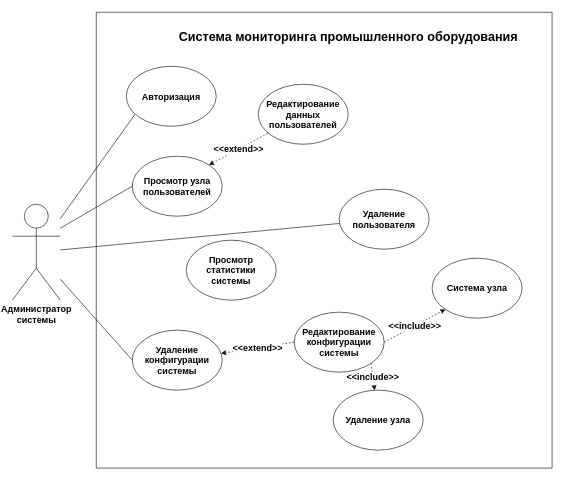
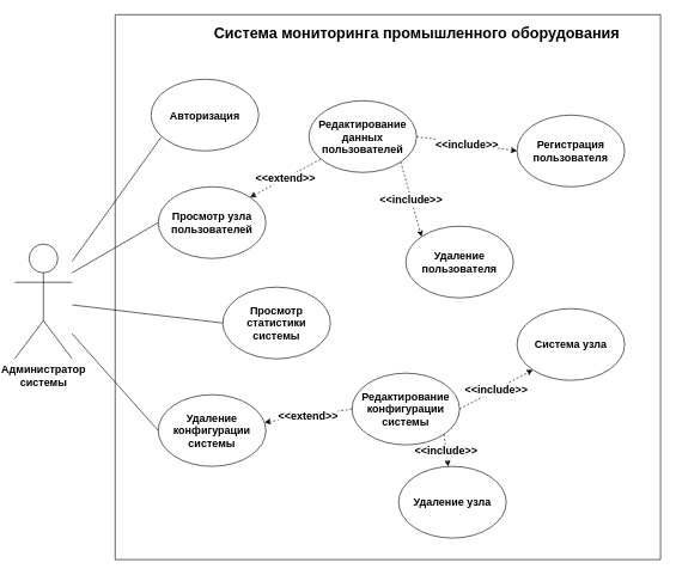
  <mxCell id="0" />
  <mxCell id="1" parent="0" />
  <mxCell id="2" style="rounded=0;orthogonalLoop=1;jettySize=auto;html=1;entryX=0;entryY=0.5;entryDx=0;entryDy=0;endArrow=none;endFill=0;fontSize=15;fontStyle=1" parent="1" target="8" edge="1"><mxGeometry relative="1" as="geometry"><mxPoint x="100" y="380" as="sourcePoint" /></mxGeometry></mxCell>
- <mxCell id="3" style="edgeStyle=none;rounded=0;orthogonalLoop=1;jettySize=auto;html=1;endArrow=none;endFill=0;fontSize=15;fontStyle=1;" parent="1" source="4" target="11" edge="1"><mxGeometry relative="1" as="geometry"><mxPoint x="120" y="393" as="sourcePoint" /></mxGeometry></mxCell>
+ <mxCell id="3" style="edgeStyle=none;rounded=0;orthogonalLoop=1;jettySize=auto;html=1;entryX=0;entryY=0.5;entryDx=0;entryDy=0;endArrow=none;endFill=0;fontSize=15;fontStyle=1" parent="1" source="4" target="9" edge="1"><mxGeometry relative="1" as="geometry"><mxPoint x="120" y="393" as="sourcePoint" /></mxGeometry></mxCell>
  <mxCell id="4" value="Администратор&lt;br style=&quot;font-size: 15px;&quot;&gt;системы" style="shape=umlActor;verticalLabelPosition=bottom;verticalAlign=top;html=1;outlineConnect=0;fontSize=15;fontStyle=1" parent="1" vertex="1"><mxGeometry x="20" y="340" width="80" height="160" as="geometry" /></mxCell>
  <mxCell id="5" value="" style="swimlane;startSize=0;fontSize=15;fontStyle=1" parent="1" vertex="1"><mxGeometry x="160" y="20" width="760" height="760" as="geometry" /></mxCell>
- <mxCell id="6" value="&lt;font style=&quot;font-size: 21px&quot;&gt;Система мониторинга промышленного оборудования&lt;/font&gt;" style="text;html=1;align=center;verticalAlign=middle;resizable=0;points=[];autosize=1;strokeColor=none;fontSize=15;fontStyle=1" parent="5" vertex="1"><mxGeometry x="130" y="25" width="580" height="30" as="geometry" /></mxCell>
+ <mxCell id="6" value="&lt;font style=&quot;font-size: 21px&quot;&gt;Система мониторинга промышленного оборудования&lt;/font&gt;" style="text;html=1;align=center;verticalAlign=middle;resizable=0;points=[];autosize=1;strokeColor=none;fontSize=15;fontStyle=1" parent="5" vertex="1"><mxGeometry x="130" y="10" width="580" height="30" as="geometry" /></mxCell>
  <mxCell id="7" value="&amp;lt;&amp;lt;extend&amp;gt;&amp;gt;" style="edgeStyle=none;rounded=0;orthogonalLoop=1;jettySize=auto;html=1;exitX=1;exitY=0;exitDx=0;exitDy=0;dashed=1;endArrow=none;endFill=0;startArrow=classic;startFill=1;fontSize=15;fontStyle=1" parent="5" source="8" target="14" edge="1"><mxGeometry relative="1" as="geometry" /></mxCell>
  <mxCell id="8" value="Просмотр узла пользователей" style="ellipse;whiteSpace=wrap;html=1;fontSize=15;fontStyle=1" parent="5" vertex="1"><mxGeometry x="60" y="240" width="150" height="100" as="geometry" /></mxCell>
  <mxCell id="9" value="Просмотр статистики системы" style="ellipse;whiteSpace=wrap;html=1;fontSize=15;fontStyle=1" parent="5" vertex="1"><mxGeometry x="150" y="380" width="150" height="100" as="geometry" /></mxCell>
+ <mxCell id="10" value="Регистрация пользователя" style="ellipse;whiteSpace=wrap;html=1;fontSize=15;fontStyle=1" parent="5" vertex="1"><mxGeometry x="560" y="140" width="150" height="100" as="geometry" /></mxCell>
  <mxCell id="11" value="Удаление пользователя" style="ellipse;whiteSpace=wrap;html=1;fontSize=15;fontStyle=1" parent="5" vertex="1"><mxGeometry x="405" y="295" width="150" height="100" as="geometry" /></mxCell>
+ <mxCell id="12" value="&amp;lt;&amp;lt;include&amp;gt;&amp;gt;" style="edgeStyle=none;rounded=0;orthogonalLoop=1;jettySize=auto;html=1;exitX=1;exitY=0.5;exitDx=0;exitDy=0;entryX=0;entryY=0.5;entryDx=0;entryDy=0;dashed=1;startArrow=none;startFill=0;endArrow=classic;endFill=1;fontSize=15;fontStyle=1" parent="5" source="14" target="10" edge="1"><mxGeometry relative="1" as="geometry" /></mxCell>
+ <mxCell id="13" value="&amp;lt;&amp;lt;include&amp;gt;&amp;gt;" style="edgeStyle=none;rounded=0;orthogonalLoop=1;jettySize=auto;html=1;exitX=1;exitY=1;exitDx=0;exitDy=0;entryX=0;entryY=0;entryDx=0;entryDy=0;dashed=1;startArrow=none;startFill=0;endArrow=classic;endFill=1;fontSize=15;fontStyle=1" parent="5" source="14" target="11" edge="1"><mxGeometry relative="1" as="geometry" /></mxCell>
  <mxCell id="14" value="Редактирование данных пользователей" style="ellipse;whiteSpace=wrap;html=1;fontSize=15;fontStyle=1" parent="5" vertex="1"><mxGeometry x="270" y="120" width="150" height="100" as="geometry" /></mxCell>
  <mxCell id="15" value="Удаление конфигурации системы" style="ellipse;whiteSpace=wrap;html=1;fontSize=15;fontStyle=1" parent="5" vertex="1"><mxGeometry x="60" y="530" width="150" height="100" as="geometry" /></mxCell>
  <mxCell id="16" value="&lt;span style=&quot;font-weight: 700&quot;&gt;&amp;lt;&amp;lt;extend&amp;gt;&amp;gt;&lt;/span&gt;" style="edgeStyle=none;rounded=0;orthogonalLoop=1;jettySize=auto;html=1;exitX=0;exitY=0.5;exitDx=0;exitDy=0;fontSize=15;startArrow=none;startFill=0;endArrow=classic;endFill=1;dashed=1;" parent="5" source="19" target="15" edge="1"><mxGeometry relative="1" as="geometry" /></mxCell>
  <mxCell id="17" value="&lt;span style=&quot;font-weight: 700&quot;&gt;&amp;lt;&amp;lt;include&amp;gt;&amp;gt;&lt;/span&gt;" style="edgeStyle=none;rounded=0;orthogonalLoop=1;jettySize=auto;html=1;exitX=1;exitY=0.5;exitDx=0;exitDy=0;entryX=0;entryY=1;entryDx=0;entryDy=0;dashed=1;fontSize=15;startArrow=none;startFill=0;endArrow=classic;endFill=1;" parent="5" source="19" target="20" edge="1"><mxGeometry relative="1" as="geometry" /></mxCell>
  <mxCell id="18" value="&lt;span style=&quot;font-weight: 700&quot;&gt;&amp;lt;&amp;lt;include&amp;gt;&amp;gt;&lt;/span&gt;" style="edgeStyle=none;rounded=0;orthogonalLoop=1;jettySize=auto;html=1;exitX=1;exitY=1;exitDx=0;exitDy=0;dashed=1;fontSize=15;startArrow=none;startFill=0;endArrow=classic;endFill=1;" parent="5" source="19" target="21" edge="1"><mxGeometry relative="1" as="geometry" /></mxCell>
  <mxCell id="19" value="Редактирование конфигурации системы" style="ellipse;whiteSpace=wrap;html=1;fontSize=15;fontStyle=1" parent="5" vertex="1"><mxGeometry x="330" y="500" width="150" height="100" as="geometry" /></mxCell>
  <mxCell id="20" value="Система узла" style="ellipse;whiteSpace=wrap;html=1;fontSize=15;fontStyle=1" parent="5" vertex="1"><mxGeometry x="560" y="410" width="150" height="100" as="geometry" /></mxCell>
  <mxCell id="21" value="Удаление узла" style="ellipse;whiteSpace=wrap;html=1;fontSize=15;fontStyle=1" parent="5" vertex="1"><mxGeometry x="395" y="630" width="150" height="100" as="geometry" /></mxCell>
  <mxCell id="22" value="Авторизация" style="ellipse;whiteSpace=wrap;html=1;fontSize=15;fontStyle=1" vertex="1" parent="5"><mxGeometry x="50" y="90" width="150" height="100" as="geometry" /></mxCell>
  <mxCell id="23" style="edgeStyle=none;rounded=0;orthogonalLoop=1;jettySize=auto;html=1;exitX=0;exitY=0.5;exitDx=0;exitDy=0;fontSize=15;startArrow=none;startFill=0;endArrow=none;endFill=0;" parent="1" source="15" target="4" edge="1"><mxGeometry relative="1" as="geometry" /></mxCell>
  <mxCell id="24" style="edgeStyle=none;rounded=0;orthogonalLoop=1;jettySize=auto;html=1;exitX=0.093;exitY=0.81;exitDx=0;exitDy=0;endArrow=none;endFill=0;exitPerimeter=0;" edge="1" parent="1" source="22" target="4"><mxGeometry relative="1" as="geometry" /></mxCell>
